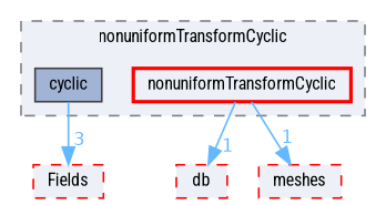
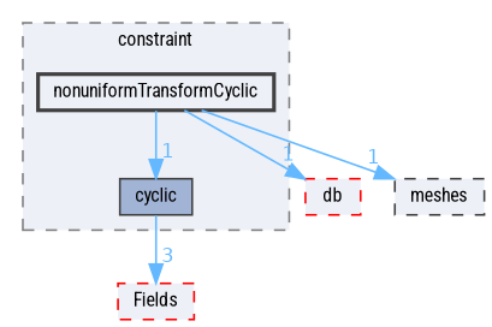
  digraph {
    compound=true
    fontname="Roboto Condensed"
    node [color=red fillcolor="#edf0f7" fontname="Roboto Condensed" fontsize=10 shape=box style="filled,dashed"]
    edge [color=steelblue1 fontcolor=steelblue1 fontname="Roboto Condensed" fontsize=10 headlabel=1 labeldistance=1.5 labelfontname=Helvetica labelfontsize=10]
    n1 [color=grey25 fillcolor="#a2b4d6" height=0.2 label=cyclic style=filled width=0.4]
-   n2 [height=0.2 label=nonuniformTransformCyclic style="filled,bold" width=0.4]
+   n2 [color=grey25 height=0.2 label=nonuniformTransformCyclic style="filled,bold" width=0.4]
    n3 [height=0.2 label=Fields width=0.4]
    n4 [height=0.2 label=db width=0.4]
-   n5 [height=0.2 label=meshes width=0.4]
+   n5 [color=grey25 height=0.2 label=meshes width=0.4]
    subgraph cluster_1 {
      bgcolor="#edf0f7"
      fontsize=10
-     label=nonuniformTransformCyclic
+     label=constraint
      pencolor=grey50
      style="filled,dashed"
      n1
      n2
    }
    n1 -> n3 [headlabel=3]
+   n2 -> n1
    n2 -> n4
    n2 -> n5
  }
